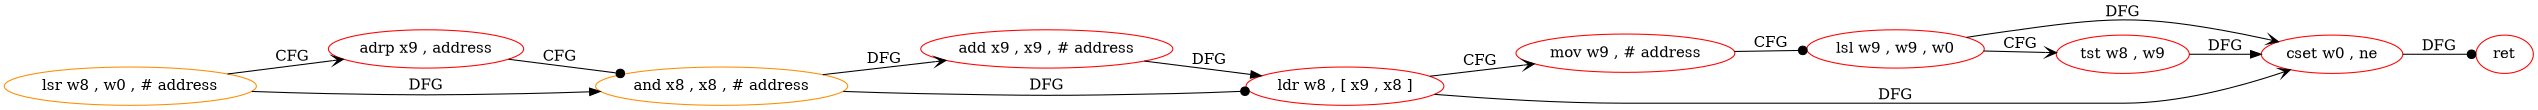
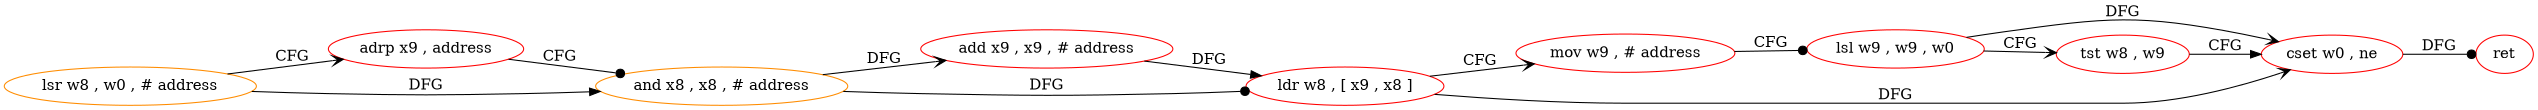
  digraph {
    rankdir=LR
    node [color=red]
    edge [arrowhead=vee]
    n1 [color=darkorange label="lsr w8 , w0 , # address"]
    n2 [label="adrp x9 , address"]
    n3 [color=darkorange label="and x8 , x8 , # address"]
    n4 [label="add x9 , x9 , # address"]
    n5 [label="ldr w8 , [ x9 , x8 ]"]
    n6 [label="mov w9 , # address"]
    n7 [label="cset w0 , ne"]
    n8 [label="lsl w9 , w9 , w0"]
    n9 [label=ret]
    n10 [label="tst w8 , w9"]
    n1 -> n2 [label=CFG]
    n1 -> n3 [arrowhead=normal label=DFG]
    n2 -> n3 [arrowhead=dot label=CFG]
    n3 -> n4 [label=DFG]
    n3 -> n5 [arrowhead=dot label=DFG]
    n4 -> n5 [arrowhead=normal label=DFG]
    n5 -> n6 [label=CFG]
    n5 -> n7 [label=DFG]
    n6 -> n8 [arrowhead=dot label=CFG]
    n7 -> n9 [arrowhead=dot label=DFG]
    n8 -> n7 [label=DFG]
    n8 -> n10 [label=CFG]
-   n10 -> n7 [arrowhead=normal label=DFG]
+   n10 -> n7 [arrowhead=normal label=CFG]
  }
